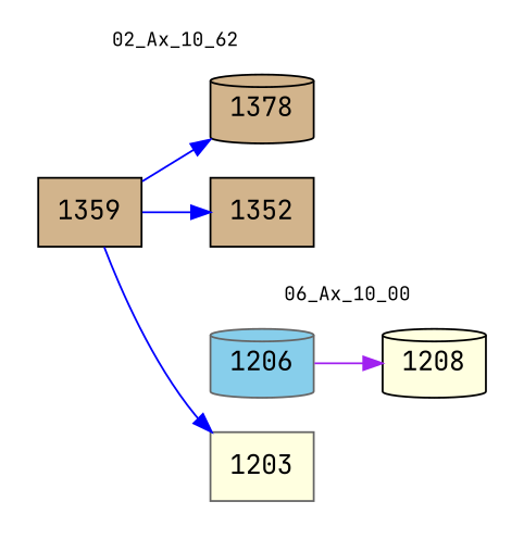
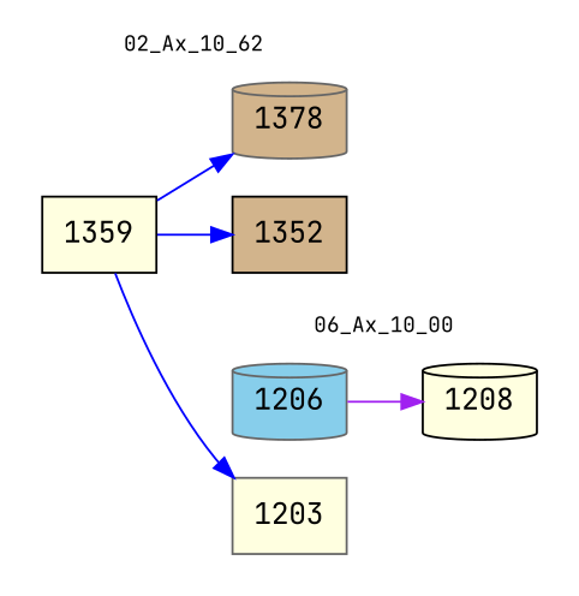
  digraph {
    fontname="JetBrains Mono"
    rankdir=LR
    node [color=black fillcolor=tan fontname="JetBrains Mono" shape=box style=filled]
    edge [color=blue fontname="JetBrains Mono"]
-   n1 [label=1359]
+   n1 [fillcolor=lightyellow label=1359]
    n2 [label=1352]
-   n3 [label=1378 shape=cylinder]
+   n3 [color=gray40 label=1378 shape=cylinder]
    n4 [color=gray40 fillcolor=skyblue label=1206 shape=cylinder]
    n5 [color=gray40 fillcolor=lightyellow label=1203]
    n6 [fillcolor=lightyellow label=1208 shape=cylinder]
    subgraph cluster_1 {
      color=white
      fontsize=10
      label="02_Ax_10_62"
      n1
      n2
      n3
    }
    subgraph cluster_2 {
      color=white
      fontsize=10
      label="06_Ax_10_00"
      n4
      n5
      n6
    }
    n1 -> n2
    n1 -> n3
    n1 -> n5
    n4 -> n6 [color=purple]
  }
